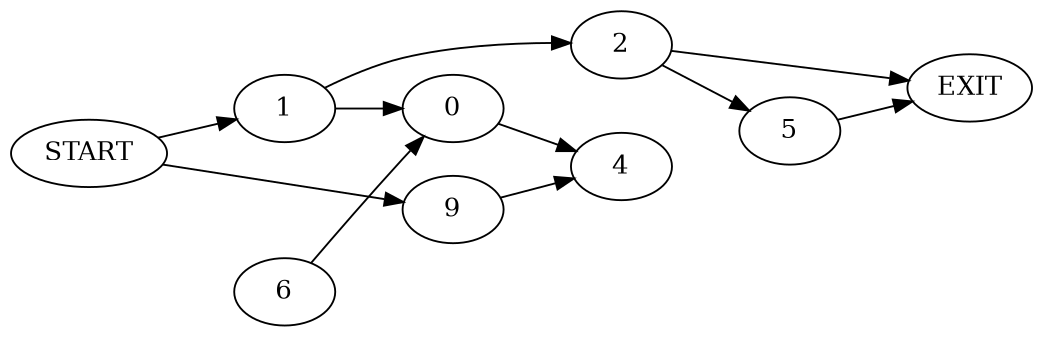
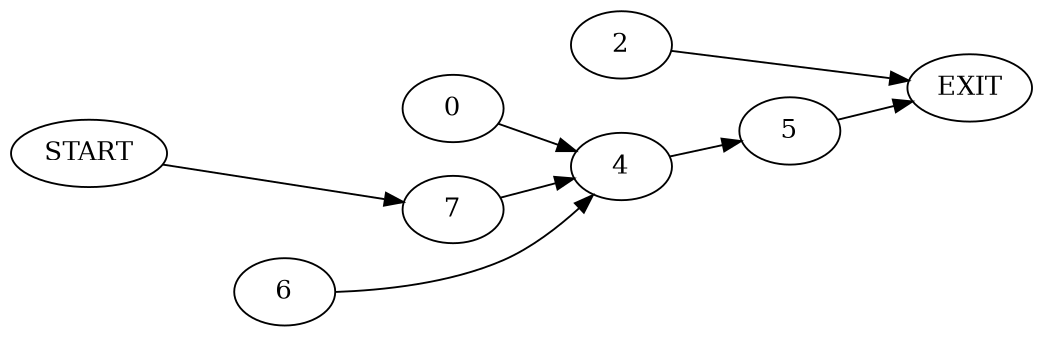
  digraph {
    rankdir=LR
    n1 [label=START]
-   1
-   7 [label=9]
+   7
    2
    n5 [label=0]
    6
    4
    n8 [label=EXIT]
    5
-   n1 -> 1
    n1 -> 7
-   1 -> 2
-   1 -> n5
    7 -> 4
    2 -> n8
    n5 -> 4
-   6 -> n5
-   2 -> 5
+   6 -> 4
+   4 -> 5
    5 -> n8
  }
